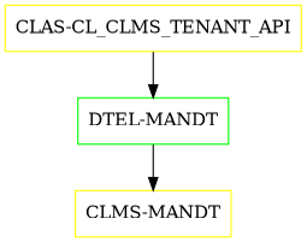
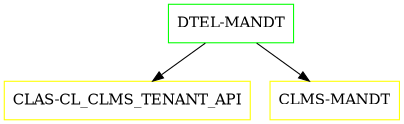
  digraph {
    fontname="DejaVu Serif"
    node [color=yellow fontname="DejaVu Serif" shape=box]
    edge [fontname="DejaVu Serif"]
    "DTEL-MANDT" [color=green]
    "CLAS-CL_CLMS_TENANT_API"
    n3 [label="CLMS-MANDT"]
    "DTEL-MANDT" -> n3
-   "CLAS-CL_CLMS_TENANT_API" -> "DTEL-MANDT"
+   "DTEL-MANDT" -> "CLAS-CL_CLMS_TENANT_API"
  }
